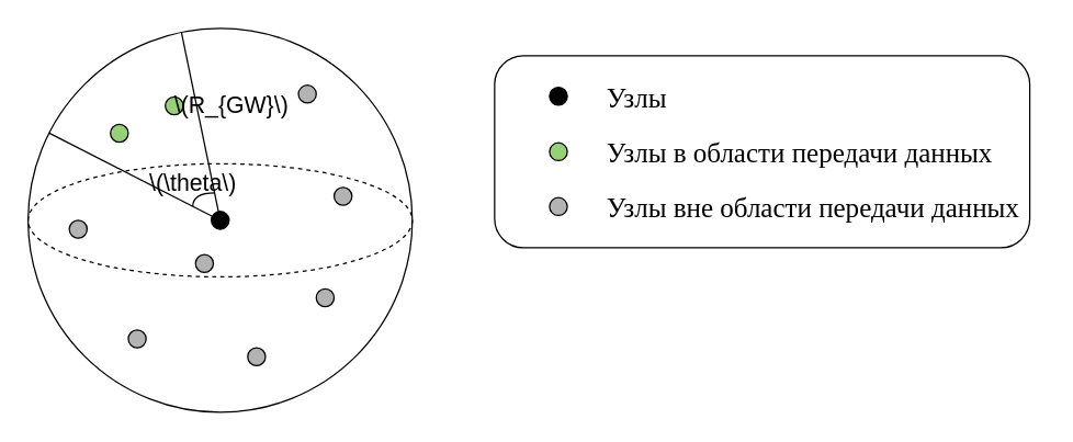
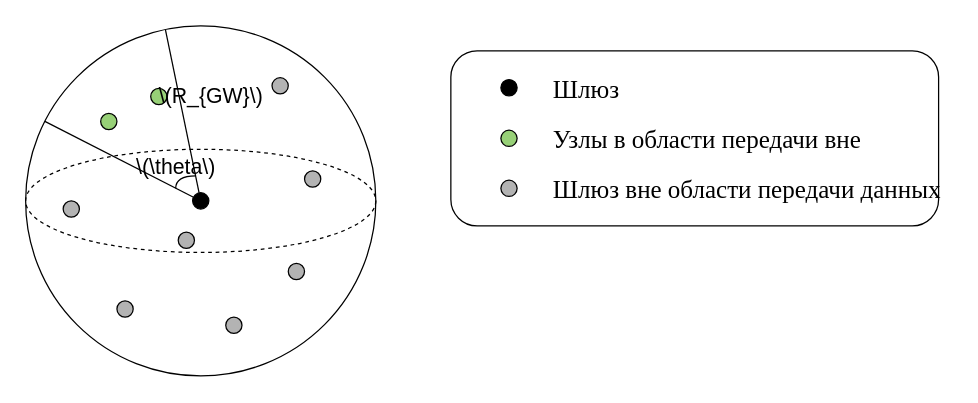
  <mxCell id="0" />
  <mxCell id="1" parent="0" />
  <mxCell id="2" value="" style="rounded=1;whiteSpace=wrap;html=1;" parent="1" vertex="1"><mxGeometry x="360" y="40" width="390" height="140" as="geometry" /></mxCell>
  <mxCell id="3" value="" style="ellipse;whiteSpace=wrap;html=1;fillColor=none;" parent="1" vertex="1"><mxGeometry x="20" y="20" width="280" height="280" as="geometry" /></mxCell>
  <mxCell id="4" value="" style="ellipse;whiteSpace=wrap;html=1;fillColor=none;dashed=1;" parent="1" vertex="1"><mxGeometry x="20" y="118.75" width="280" height="82.5" as="geometry" /></mxCell>
  <mxCell id="5" value="" style="endArrow=none;html=1;entryX=0.055;entryY=0.273;entryDx=0;entryDy=0;entryPerimeter=0;" parent="1" source="8" target="3" edge="1"><mxGeometry width="50" height="50" relative="1" as="geometry"><mxPoint x="155.047" y="157.477" as="sourcePoint" /><mxPoint x="220" y="160" as="targetPoint" /></mxGeometry></mxCell>
  <mxCell id="6" value="" style="endArrow=none;html=1;entryX=0.399;entryY=0.01;entryDx=0;entryDy=0;entryPerimeter=0;" parent="1" source="8" target="3" edge="1"><mxGeometry width="50" height="50" relative="1" as="geometry"><mxPoint x="158.878" y="154.555" as="sourcePoint" /><mxPoint x="90" y="90" as="targetPoint" /></mxGeometry></mxCell>
  <mxCell id="7" value="" style="ellipse;whiteSpace=wrap;html=1;fillColor=#97D077;" parent="1" vertex="1"><mxGeometry x="120" y="70" width="13" height="13" as="geometry" /></mxCell>
  <mxCell id="8" value="" style="ellipse;whiteSpace=wrap;html=1;fillColor=#000000;" parent="1" vertex="1"><mxGeometry x="153.5" y="153.5" width="13" height="13" as="geometry" /></mxCell>
  <mxCell id="9" value="" style="endArrow=none;html=1;entryX=0.055;entryY=0.273;entryDx=0;entryDy=0;entryPerimeter=0;" parent="1" target="8" edge="1"><mxGeometry width="50" height="50" relative="1" as="geometry"><mxPoint x="155.047" y="157.477" as="sourcePoint" /><mxPoint x="35.4" y="96.44" as="targetPoint" /></mxGeometry></mxCell>
  <mxCell id="10" value="" style="ellipse;whiteSpace=wrap;html=1;fillColor=#97D077;" parent="1" vertex="1"><mxGeometry x="80" y="90" width="13" height="13" as="geometry" /></mxCell>
  <mxCell id="11" value="" style="ellipse;whiteSpace=wrap;html=1;fillColor=#B3B3B3;" parent="1" vertex="1"><mxGeometry x="230" y="210" width="13" height="13" as="geometry" /></mxCell>
  <mxCell id="12" value="" style="ellipse;whiteSpace=wrap;html=1;fillColor=#B3B3B3;" parent="1" vertex="1"><mxGeometry x="142" y="185" width="13" height="13" as="geometry" /></mxCell>
  <mxCell id="13" value="" style="ellipse;whiteSpace=wrap;html=1;fillColor=#B3B3B3;" parent="1" vertex="1"><mxGeometry x="93" y="240" width="13" height="13" as="geometry" /></mxCell>
  <mxCell id="14" value="" style="ellipse;whiteSpace=wrap;html=1;fillColor=#B3B3B3;" parent="1" vertex="1"><mxGeometry x="243" y="136" width="13" height="13" as="geometry" /></mxCell>
  <mxCell id="15" value="" style="ellipse;whiteSpace=wrap;html=1;fillColor=#B3B3B3;" parent="1" vertex="1"><mxGeometry x="180" y="253" width="13" height="13" as="geometry" /></mxCell>
  <mxCell id="16" value="" style="ellipse;whiteSpace=wrap;html=1;fillColor=#B3B3B3;" parent="1" vertex="1"><mxGeometry x="50" y="160" width="13" height="13" as="geometry" /></mxCell>
  <mxCell id="17" value="" style="endArrow=none;html=1;edgeStyle=orthogonalEdgeStyle;curved=1;" parent="1" edge="1"><mxGeometry width="50" height="50" relative="1" as="geometry"><mxPoint x="140" y="150" as="sourcePoint" /><mxPoint x="156" y="140" as="targetPoint" /><Array as="points"><mxPoint x="140" y="140" /></Array></mxGeometry></mxCell>
  <mxCell id="18" value="\(\theta\)" style="text;html=1;align=center;verticalAlign=middle;resizable=0;points=[];autosize=1;fontSize=17;" parent="1" vertex="1"><mxGeometry x="100" y="119" width="80" height="30" as="geometry" /></mxCell>
  <mxCell id="19" value="\(R_{GW}\)" style="text;html=1;align=center;verticalAlign=middle;resizable=0;points=[];autosize=1;fontSize=17;" parent="1" vertex="1"><mxGeometry x="118" y="61.5" width="100" height="30" as="geometry" /></mxCell>
  <mxCell id="20" value="" style="ellipse;whiteSpace=wrap;html=1;fillColor=#B3B3B3;" parent="1" vertex="1"><mxGeometry x="217" y="61.5" width="13" height="13" as="geometry" /></mxCell>
- <mxCell id="21" value="Узлы" style="text;html=1;align=left;verticalAlign=middle;resizable=0;points=[];autosize=1;fontSize=20;fontFamily=Computer Modern;" parent="1" vertex="1"><mxGeometry x="440" y="54.5" width="70" height="30" as="geometry" /></mxCell>
+ <mxCell id="21" value="Шлюз" style="text;html=1;align=left;verticalAlign=middle;resizable=0;points=[];autosize=1;fontSize=20;fontFamily=Computer Modern;" parent="1" vertex="1"><mxGeometry x="440" y="54.5" width="70" height="30" as="geometry" /></mxCell>
  <mxCell id="22" value="" style="ellipse;whiteSpace=wrap;html=1;fillColor=#000000;" parent="1" vertex="1"><mxGeometry x="400" y="63" width="13" height="13" as="geometry" /></mxCell>
- <mxCell id="23" value="Узлы в области передачи данных" style="text;html=1;align=left;verticalAlign=middle;resizable=0;points=[];autosize=1;fontSize=20;fontFamily=Computer Modern;" parent="1" vertex="1"><mxGeometry x="440" y="95" width="300" height="30" as="geometry" /></mxCell>
- <mxCell id="24" value="&lt;font face=&quot;Computer Modern&quot;&gt;&lt;span style=&quot;font-size: 20px&quot;&gt;Узлы вне области передачи данных&lt;/span&gt;&lt;/font&gt;" style="text;html=1;align=left;verticalAlign=middle;resizable=0;points=[];autosize=1;fontSize=14;" parent="1" vertex="1"><mxGeometry x="440" y="140" width="320" height="20" as="geometry" /></mxCell>
+ <mxCell id="23" value="Узлы в области передачи вне" style="text;html=1;align=left;verticalAlign=middle;resizable=0;points=[];autosize=1;fontSize=20;fontFamily=Computer Modern;" parent="1" vertex="1"><mxGeometry x="440" y="95" width="300" height="30" as="geometry" /></mxCell>
+ <mxCell id="24" value="&lt;font face=&quot;Computer Modern&quot;&gt;&lt;span style=&quot;font-size: 20px&quot;&gt;Шлюз вне области передачи данных&lt;/span&gt;&lt;/font&gt;" style="text;html=1;align=left;verticalAlign=middle;resizable=0;points=[];autosize=1;fontSize=14;" parent="1" vertex="1"><mxGeometry x="440" y="140" width="320" height="20" as="geometry" /></mxCell>
  <mxCell id="25" value="" style="ellipse;whiteSpace=wrap;html=1;fillColor=#B3B3B3;" parent="1" vertex="1"><mxGeometry x="400" y="143.5" width="13" height="13" as="geometry" /></mxCell>
  <mxCell id="26" value="" style="ellipse;whiteSpace=wrap;html=1;fillColor=#97D077;" parent="1" vertex="1"><mxGeometry x="400" y="103.5" width="13" height="13" as="geometry" /></mxCell>
